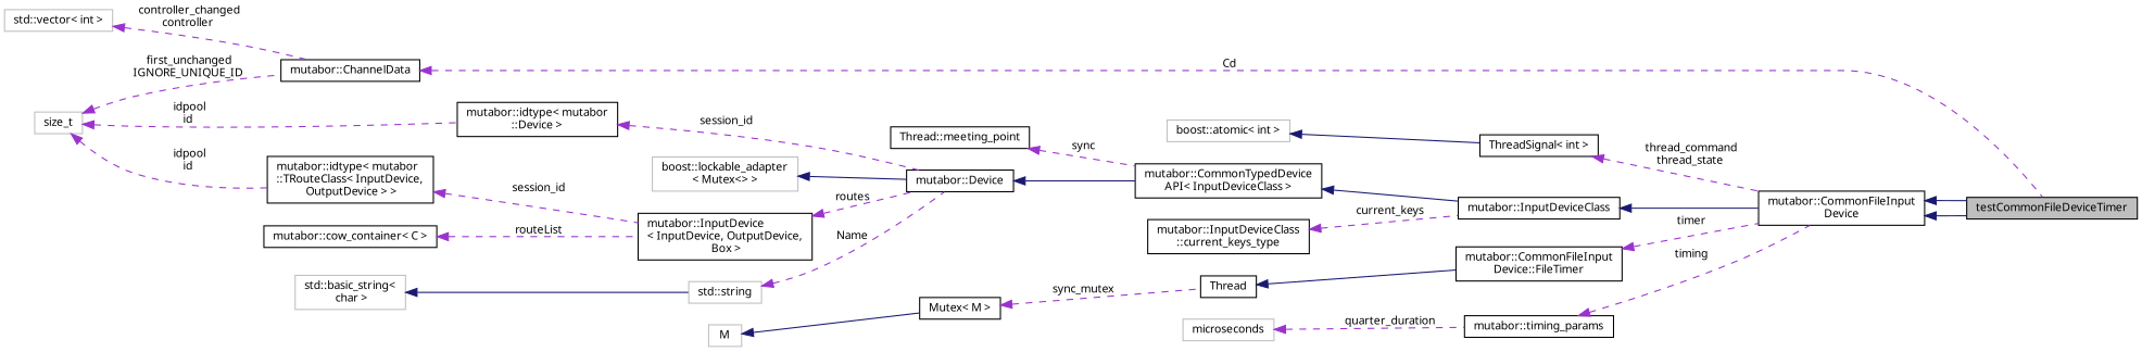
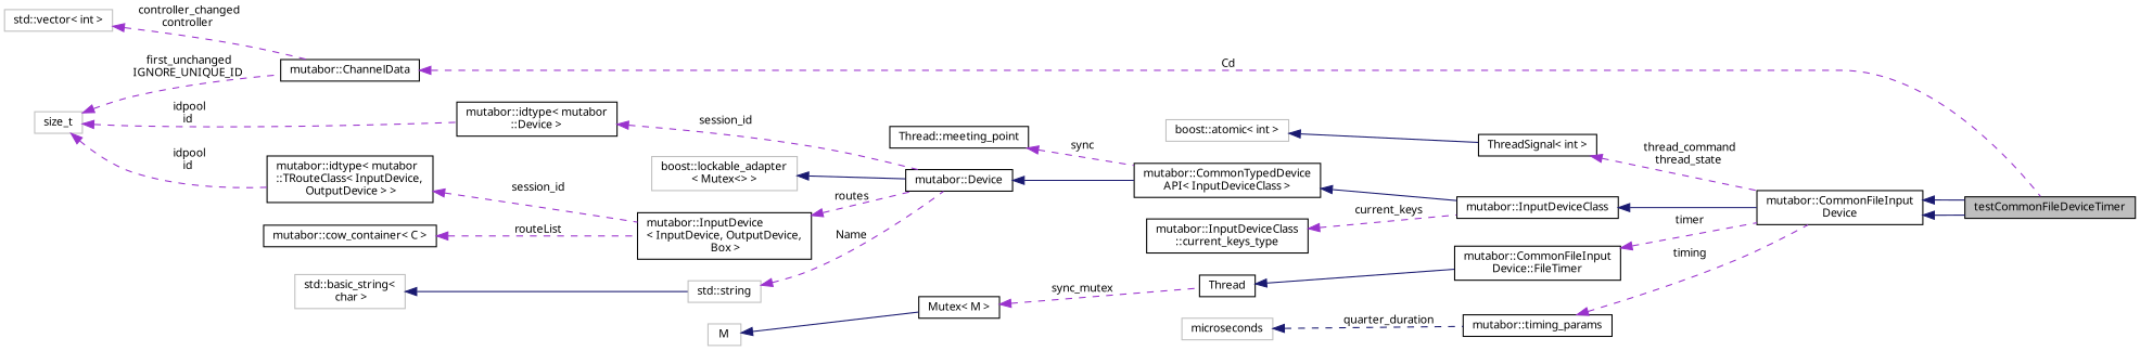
  digraph {
    rankdir=LR
    node [color=black fillcolor=white fontname=Sans fontsize=10 shape=record style=filled]
    edge [color=darkorchid3 dir=back fontname=Sans fontsize=10 labelfontname=Sans labelfontsize=10 style=dashed]
    n1 [fillcolor=grey75 fontcolor=black height=0.2 label=testCommonFileDeviceTimer width=0.4]
    n2 [height=0.2 label="mutabor::CommonFileInput\lDevice" width=0.4]
    n3 [height=0.2 label="mutabor::InputDeviceClass" width=0.4]
    n4 [height=0.2 label="mutabor::CommonTypedDevice\lAPI\< InputDeviceClass \>" width=0.4]
    n5 [height=0.2 label="mutabor::Device" width=0.4]
    n6 [color=grey75 height=0.2 label="boost::lockable_adapter\l\< Mutex\<\> \>" width=0.4]
    n7 [height=0.2 label="mutabor::InputDevice\l\< InputDevice, OutputDevice,\l Box \>" width=0.4]
    n8 [height=0.2 label="mutabor::cow_container\< C \>" width=0.4]
    n9 [height=0.2 label="mutabor::idtype\< mutabor\l::TRouteClass\< InputDevice,\l OutputDevice \> \>" width=0.4]
    n10 [color=grey75 height=0.2 label=size_t width=0.4]
    n11 [height=0.2 label="mutabor::idtype\< mutabor\l::Device \>" width=0.4]
    n12 [height=0.2 label="mutabor::ChannelData" width=0.4]
    n13 [color=grey75 height=0.2 label="std::string" width=0.4]
    n14 [color=grey75 height=0.2 label="std::basic_string\<\l char \>" width=0.4]
    n15 [height=0.2 label="mutabor::InputDeviceClass\l::current_keys_type" width=0.4]
    n16 [height=0.2 label="mutabor::CommonFileInput\lDevice::FileTimer" width=0.4]
    n17 [height=0.2 label=Thread width=0.4]
    n18 [height=0.2 label="Mutex\< M \>" width=0.4]
    n19 [color=grey75 height=0.2 label=M width=0.4]
    n20 [height=0.2 label="Thread::meeting_point" width=0.4]
    n21 [height=0.2 label="mutabor::timing_params" width=0.4]
    n22 [color=grey75 height=0.2 label=microseconds width=0.4]
    n23 [height=0.2 label="ThreadSignal\< int \>" width=0.4]
    n24 [color=grey75 height=0.2 label="boost::atomic\< int  \>" width=0.4]
    n25 [color=grey75 height=0.2 label="std::vector\< int \>" width=0.4]
    n2 -> n1 [color=midnightblue style=solid]
    n2 -> n1 [color=midnightblue style=solid]
    n3 -> n2 [color=midnightblue style=solid]
    n4 -> n3 [color=midnightblue style=solid]
    n5 -> n4 [color=midnightblue style=solid]
    n6 -> n5 [color=midnightblue style=solid]
    n7 -> n5 [label=" routes"]
    n8 -> n7 [label=" routeList"]
    n9 -> n7 [label=" session_id"]
    n10 -> n9 [label=" idpool\nid"]
    n10 -> n11 [label=" idpool\nid"]
    n10 -> n12 [label=" first_unchanged\nIGNORE_UNIQUE_ID"]
    n11 -> n5 [label=" session_id"]
    n12 -> n1 [label=" Cd"]
    n13 -> n5 [label=" Name"]
    n14 -> n13 [color=midnightblue style=solid]
    n15 -> n3 [label=" current_keys"]
    n16 -> n2 [label=" timer"]
    n17 -> n16 [color=midnightblue style=solid]
    n18 -> n17 [label=" sync_mutex"]
    n19 -> n18 [color=midnightblue style=solid]
    n20 -> n4 [label=" sync"]
    n21 -> n2 [label=" timing"]
-   n22 -> n21 [label=" quarter_duration"]
+   n22 -> n21 [color=midnightblue label=" quarter_duration"]
    n23 -> n2 [label=" thread_command\nthread_state"]
    n24 -> n23 [color=midnightblue style=solid]
    n25 -> n12 [label=" controller_changed\ncontroller"]
  }
